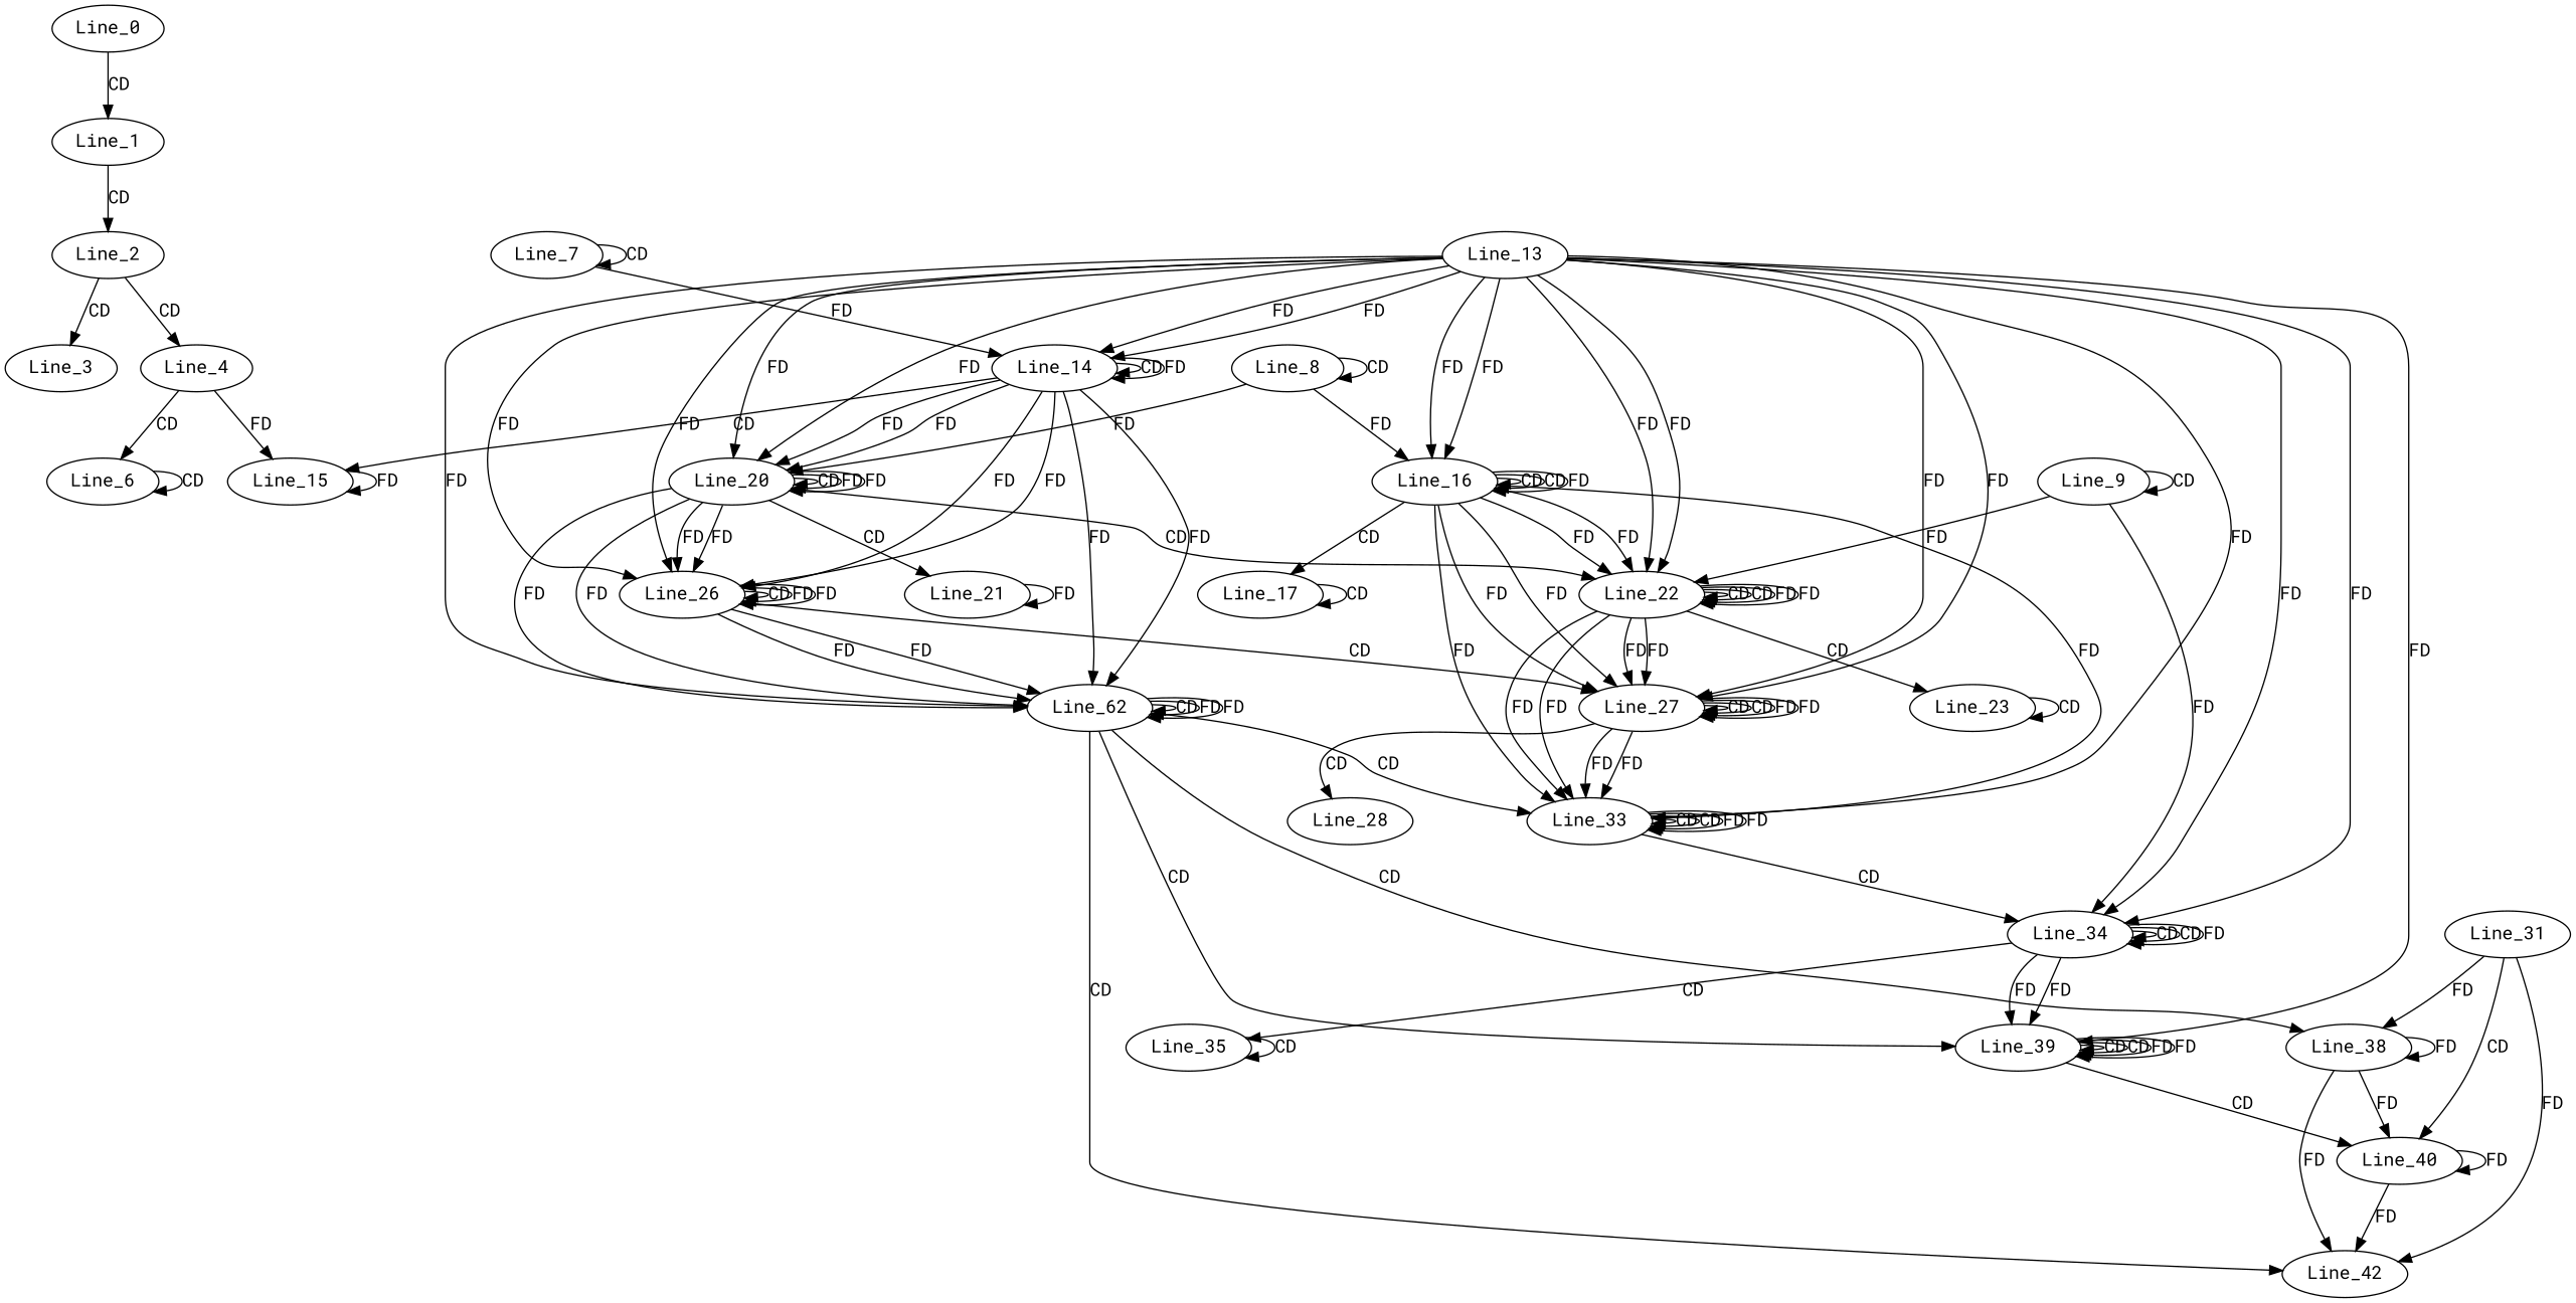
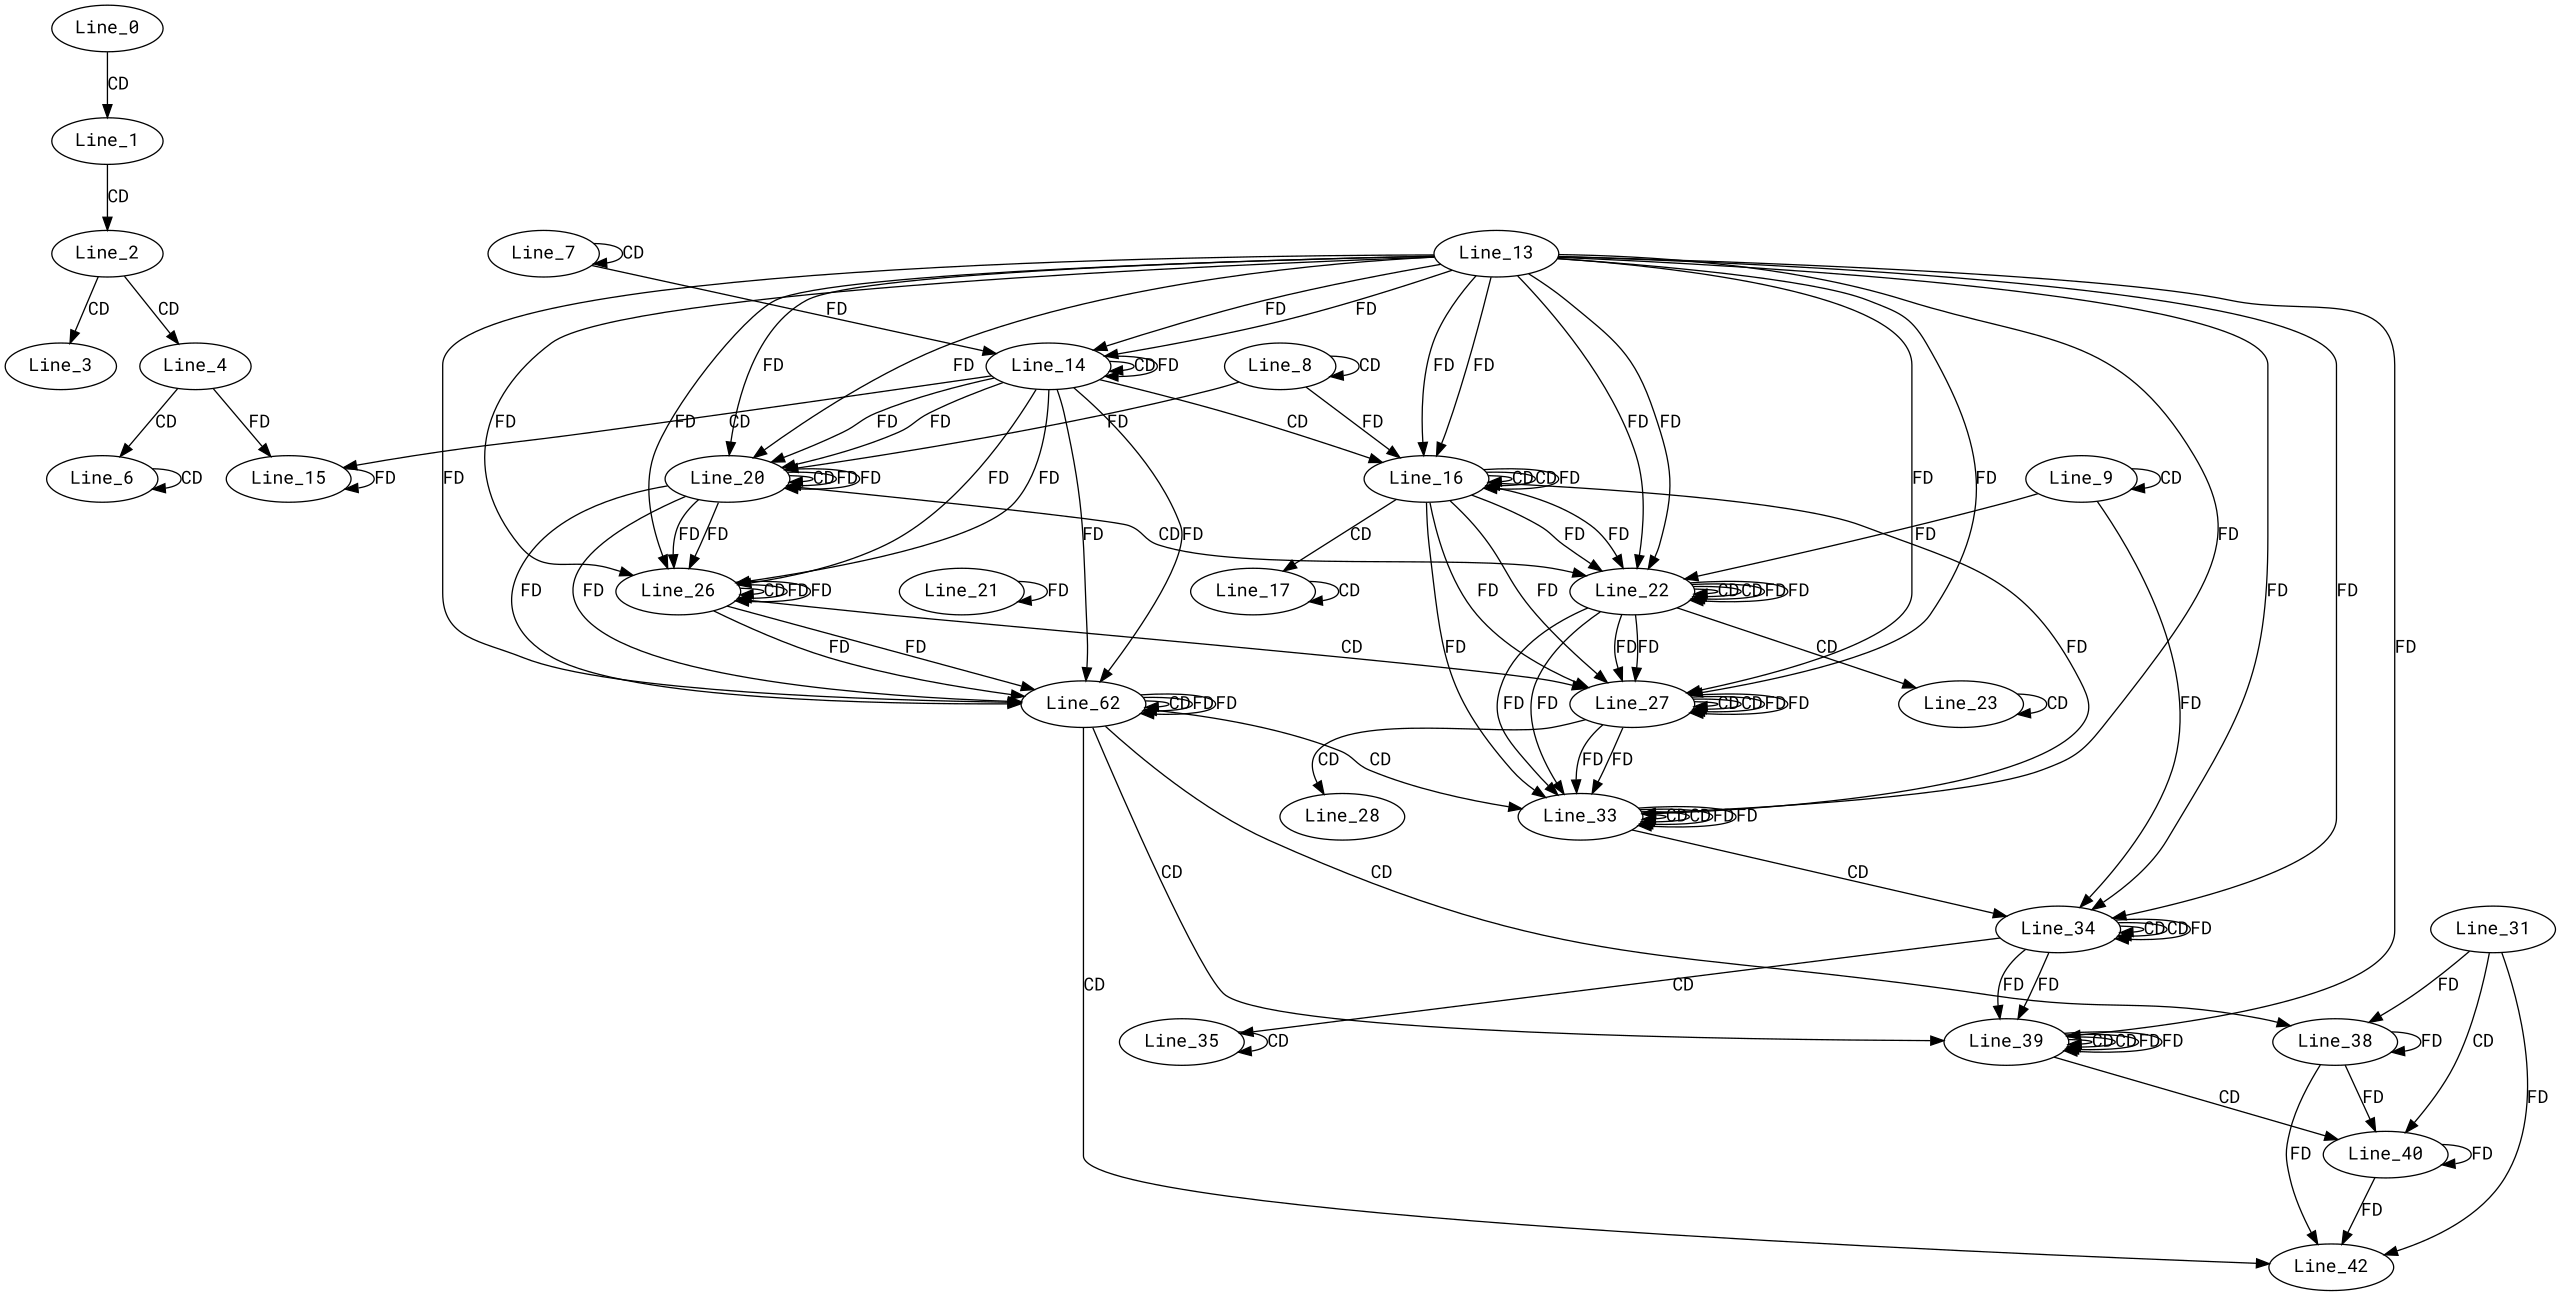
  digraph {
    fontname="Roboto Mono"
    node [fontname="Roboto Mono"]
    edge [fontname="Roboto Mono"]
    Line_0
    Line_1
    Line_2
    Line_3
    Line_4
    Line_6
    Line_15
    Line_7
    Line_14
    Line_16
    Line_20
    Line_26
    n13 [label=Line_62]
    Line_8
    Line_22
    Line_27
    Line_33
    Line_17
    Line_21
    Line_9
    Line_34
    Line_23
    Line_39
    Line_35
    Line_13
    Line_28
    Line_38
    Line_42
    Line_40
    Line_31
    Line_0 -> Line_1 [label=CD]
    Line_1 -> Line_2 [label=CD]
    Line_2 -> Line_3 [label=CD]
    Line_2 -> Line_4 [label=CD]
    Line_4 -> Line_6 [label=CD]
    Line_4 -> Line_15 [label=FD]
    Line_6 -> Line_6 [label=CD]
    Line_15 -> Line_15 [label=FD]
    Line_7 -> Line_7 [label=CD]
    Line_7 -> Line_14 [label=FD]
    Line_14 -> Line_15 [label=CD]
    Line_14 -> Line_14 [label=CD]
    Line_14 -> Line_14 [label=FD]
+   Line_14 -> Line_16 [label=CD]
    Line_14 -> Line_20 [label=FD]
    Line_14 -> Line_20 [label=FD]
    Line_14 -> Line_26 [label=FD]
    Line_14 -> Line_26 [label=FD]
    Line_14 -> n13 [label=FD]
    Line_14 -> n13 [label=FD]
    Line_16 -> Line_16 [label=CD]
    Line_16 -> Line_16 [label=CD]
    Line_16 -> Line_16 [label=FD]
    Line_16 -> Line_22 [label=FD]
    Line_16 -> Line_22 [label=FD]
    Line_16 -> Line_27 [label=FD]
    Line_16 -> Line_27 [label=FD]
    Line_16 -> Line_33 [label=FD]
    Line_16 -> Line_33 [label=FD]
    Line_16 -> Line_17 [label=CD]
    Line_20 -> Line_20 [label=CD]
    Line_20 -> Line_20 [label=FD]
    Line_20 -> Line_20 [label=FD]
    Line_20 -> Line_26 [label=FD]
    Line_20 -> Line_26 [label=FD]
    Line_20 -> n13 [label=FD]
    Line_20 -> n13 [label=FD]
    Line_20 -> Line_22 [label=CD]
-   Line_20 -> Line_21 [label=CD]
    Line_26 -> Line_26 [label=CD]
    Line_26 -> Line_26 [label=FD]
    Line_26 -> Line_26 [label=FD]
    Line_26 -> n13 [label=FD]
    Line_26 -> n13 [label=FD]
    Line_26 -> Line_27 [label=CD]
    n13 -> n13 [label=CD]
    n13 -> n13 [label=FD]
    n13 -> n13 [label=FD]
    n13 -> Line_33 [label=CD]
    n13 -> Line_39 [label=CD]
    n13 -> Line_38 [label=CD]
    n13 -> Line_42 [label=CD]
    Line_8 -> Line_16 [label=FD]
    Line_8 -> Line_20 [label=FD]
    Line_8 -> Line_8 [label=CD]
    Line_22 -> Line_22 [label=CD]
    Line_22 -> Line_22 [label=CD]
    Line_22 -> Line_22 [label=FD]
    Line_22 -> Line_22 [label=FD]
    Line_22 -> Line_27 [label=FD]
    Line_22 -> Line_27 [label=FD]
    Line_22 -> Line_33 [label=FD]
    Line_22 -> Line_33 [label=FD]
    Line_22 -> Line_23 [label=CD]
    Line_27 -> Line_27 [label=CD]
    Line_27 -> Line_27 [label=CD]
    Line_27 -> Line_27 [label=FD]
    Line_27 -> Line_27 [label=FD]
    Line_27 -> Line_33 [label=FD]
    Line_27 -> Line_33 [label=FD]
    Line_27 -> Line_28 [label=CD]
    Line_33 -> Line_33 [label=CD]
    Line_33 -> Line_33 [label=CD]
    Line_33 -> Line_33 [label=FD]
    Line_33 -> Line_33 [label=FD]
    Line_33 -> Line_34 [label=CD]
    Line_17 -> Line_17 [label=CD]
    Line_21 -> Line_21 [label=FD]
    Line_9 -> Line_22 [label=FD]
    Line_9 -> Line_9 [label=CD]
    Line_9 -> Line_34 [label=FD]
    Line_34 -> Line_34 [label=CD]
    Line_34 -> Line_34 [label=CD]
    Line_34 -> Line_34 [label=FD]
    Line_34 -> Line_39 [label=FD]
    Line_34 -> Line_39 [label=FD]
    Line_34 -> Line_35 [label=CD]
    Line_23 -> Line_23 [label=CD]
    Line_39 -> Line_39 [label=CD]
    Line_39 -> Line_39 [label=CD]
    Line_39 -> Line_39 [label=FD]
    Line_39 -> Line_39 [label=FD]
    Line_39 -> Line_40 [label=CD]
    Line_35 -> Line_35 [label=CD]
    Line_13 -> Line_14 [label=FD]
    Line_13 -> Line_14 [label=FD]
    Line_13 -> Line_16 [label=FD]
    Line_13 -> Line_16 [label=FD]
    Line_13 -> Line_20 [label=FD]
    Line_13 -> Line_20 [label=FD]
    Line_13 -> Line_26 [label=FD]
    Line_13 -> Line_26 [label=FD]
    Line_13 -> n13 [label=FD]
    Line_13 -> Line_22 [label=FD]
    Line_13 -> Line_22 [label=FD]
    Line_13 -> Line_27 [label=FD]
    Line_13 -> Line_27 [label=FD]
    Line_13 -> Line_33 [label=FD]
    Line_13 -> Line_34 [label=FD]
    Line_13 -> Line_34 [label=FD]
    Line_13 -> Line_39 [label=FD]
    Line_38 -> Line_38 [label=FD]
    Line_38 -> Line_42 [label=FD]
    Line_38 -> Line_40 [label=FD]
    Line_40 -> Line_42 [label=FD]
    Line_40 -> Line_40 [label=FD]
    Line_31 -> Line_38 [label=FD]
    Line_31 -> Line_42 [label=FD]
    Line_31 -> Line_40 [label=CD]
  }
